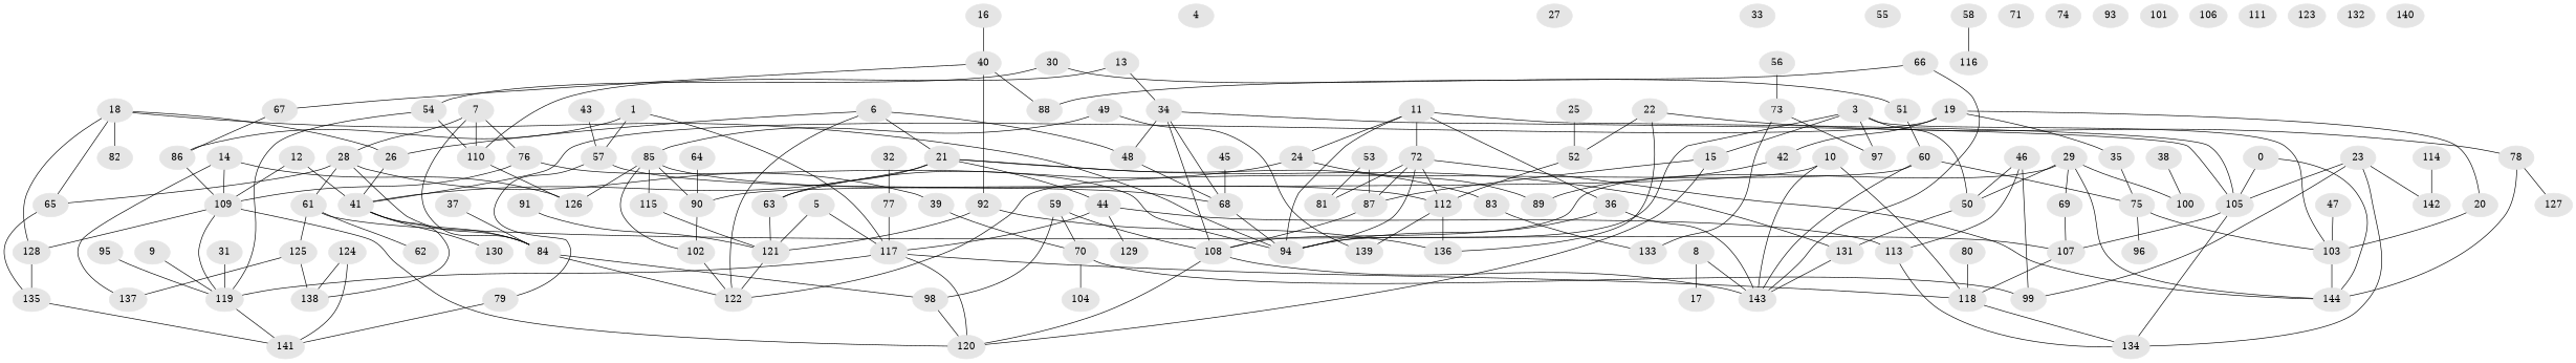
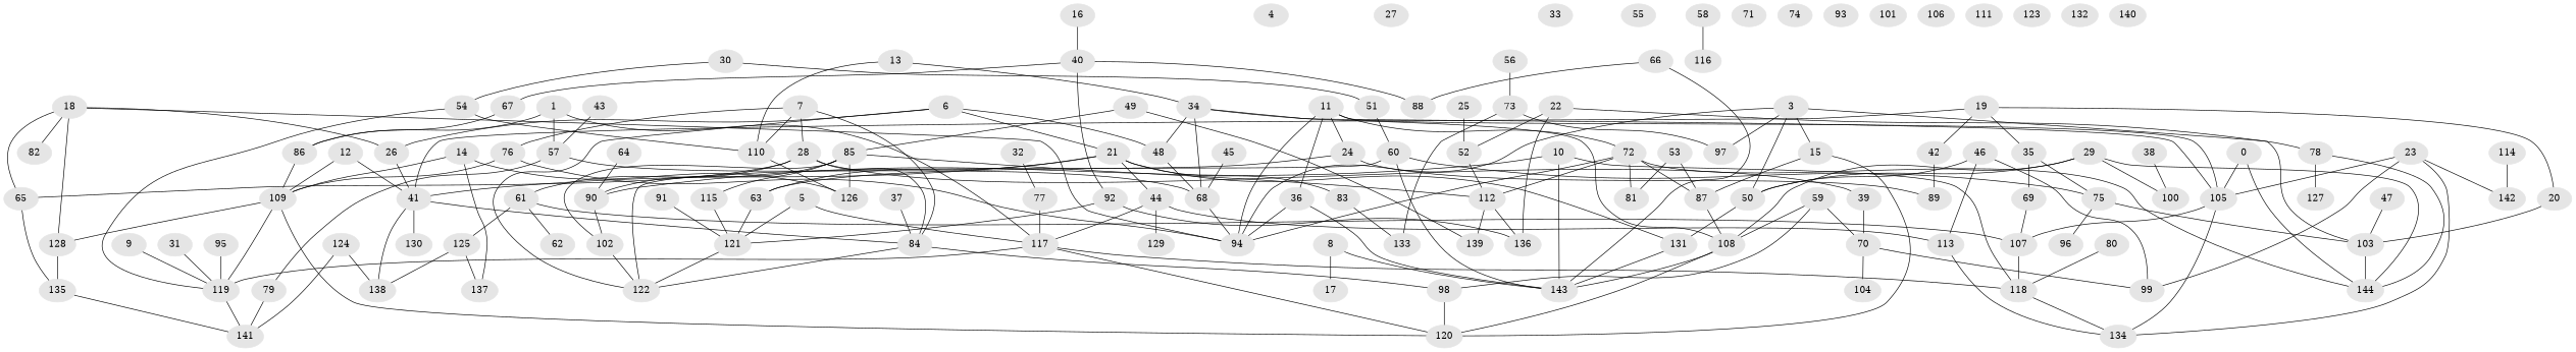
  graph {
    node [color=gray90 style=filled]
    1
    57
    86
    117
    68
    79
    109
    119
    118
    120
    n11 [label=0]
    105
    144
    134
    107
    3
    15
    50
    94
    97
    103
    87
    131
    4
    5
    121
    122
    6
    21
    26
    48
    41
    44
    63
    83
    7
    28
    76
    84
    110
    65
    39
    61
    98
    126
    8
    17
    143
    9
    141
    10
    90
    102
    11
    24
    36
    72
    89
    112
    81
    12
    130
    138
    128
    13
    34
    14
    137
    108
    16
    40
    67
    88
    92
    18
    82
    135
    19
    20
    35
    42
    75
    113
    129
    133
    22
    52
    78
    136
    127
    23
    99
    142
    25
    27
    70
    62
    125
    29
    69
    100
    30
    51
    54
    60
    31
    32
    77
    33
    96
    37
    38
    104
    43
    45
    46
    47
    49
    85
    139
    115
    53
    55
    56
    73
    58
    116
    59
    64
    66
    71
    74
    80
    91
    93
    95
    101
    106
    111
    114
    123
    124
    132
    140
    1 -- 57
    1 -- 86
    1 -- 117
    57 -- 68
    57 -- 79
    86 -- 109
    117 -- 119
    117 -- 118
    117 -- 120
    68 -- 94
    79 -- 141
    109 -- 119
    109 -- 120
    109 -- 128
    119 -- 141
    118 -- 134
    n11 -- 105
    n11 -- 144
    105 -- 134
    105 -- 107
    107 -- 118
    3 -- 15
    3 -- 50
    3 -- 94
    3 -- 97
    3 -- 103
    15 -- 120
    15 -- 87
    50 -- 131
    103 -- 144
    87 -- 108
    131 -- 143
    5 -- 117
    5 -- 121
    121 -- 122
    6 -- 122
    6 -- 21
    6 -- 26
    6 -- 48
    21 -- 131
    21 -- 41
    21 -- 44
    21 -- 63
    21 -- 83
    26 -- 41
    48 -- 68
    41 -- 84
    41 -- 130
    41 -- 138
    44 -- 117
    44 -- 113
    44 -- 129
    63 -- 121
    83 -- 133
    7 -- 28
    7 -- 76
    7 -- 84
    7 -- 110
    28 -- 84
    28 -- 65
    28 -- 39
    28 -- 61
    76 -- 109
    76 -- 94
    84 -- 122
    84 -- 98
    110 -- 126
    65 -- 135
    39 -- 70
    61 -- 107
    61 -- 62
    61 -- 125
    98 -- 120
    8 -- 17
    8 -- 143
    9 -- 119
    10 -- 118
    10 -- 143
    10 -- 90
    90 -- 102
    102 -- 122
    11 -- 105
    11 -- 94
    11 -- 24
    11 -- 36
    11 -- 72
    24 -- 63
    24 -- 89
    36 -- 94
    36 -- 143
    72 -- 144
    72 -- 94
    72 -- 87
    72 -- 112
    72 -- 81
    112 -- 136
    112 -- 139
    12 -- 109
    12 -- 41
    128 -- 135
    13 -- 110
    13 -- 34
    34 -- 68
    34 -- 105
    34 -- 48
    34 -- 108
    14 -- 109
    14 -- 126
    14 -- 137
    108 -- 120
    108 -- 143
    16 -- 40
    40 -- 67
    40 -- 88
    40 -- 92
    67 -- 86
    92 -- 121
    92 -- 136
    18 -- 94
    18 -- 26
    18 -- 65
    18 -- 128
    18 -- 82
    135 -- 141
    19 -- 41
    19 -- 20
    19 -- 35
    19 -- 42
    20 -- 103
    35 -- 75
    42 -- 89
    75 -- 103
    75 -- 96
    113 -- 134
    22 -- 52
    22 -- 78
    22 -- 136
    52 -- 112
    78 -- 144
    78 -- 127
    23 -- 105
    23 -- 134
    23 -- 99
    23 -- 142
    25 -- 52
    70 -- 99
    70 -- 104
    125 -- 138
    125 -- 137
    29 -- 144
    29 -- 50
    29 -- 108
-   29 -- 69
+   35 -- 69
    29 -- 100
    69 -- 107
    30 -- 51
    30 -- 54
    51 -- 60
    54 -- 119
    54 -- 110
    60 -- 122
    60 -- 143
    60 -- 75
    31 -- 119
    32 -- 77
    77 -- 117
    37 -- 84
    38 -- 100
    43 -- 57
    45 -- 68
    46 -- 50
    46 -- 113
    46 -- 99
    47 -- 103
    49 -- 85
    49 -- 139
    85 -- 126
    85 -- 90
    85 -- 102
    85 -- 112
    85 -- 115
    115 -- 121
    53 -- 87
    53 -- 81
    56 -- 73
    73 -- 97
    73 -- 133
    58 -- 116
    59 -- 98
    59 -- 108
    59 -- 70
    64 -- 90
    66 -- 143
    66 -- 88
    80 -- 118
    91 -- 121
    95 -- 119
    114 -- 142
    124 -- 141
    124 -- 138
  }
